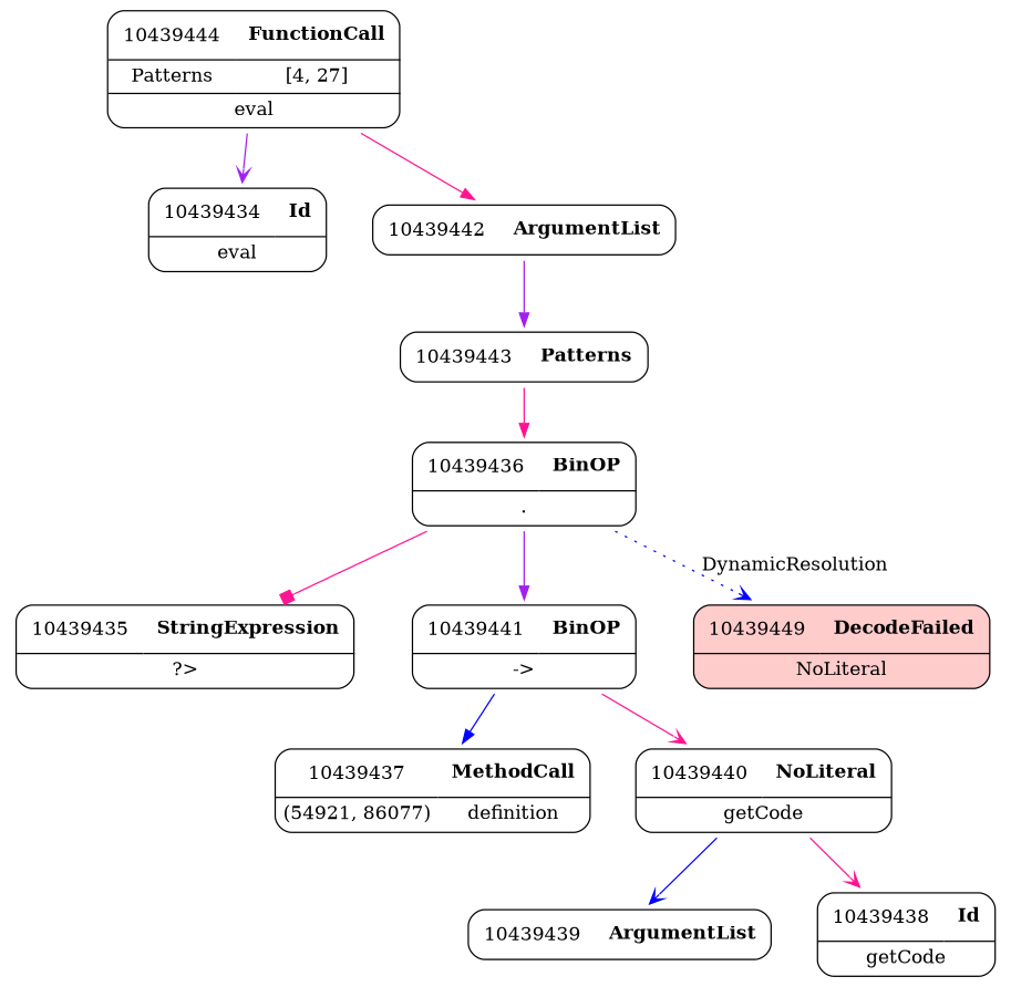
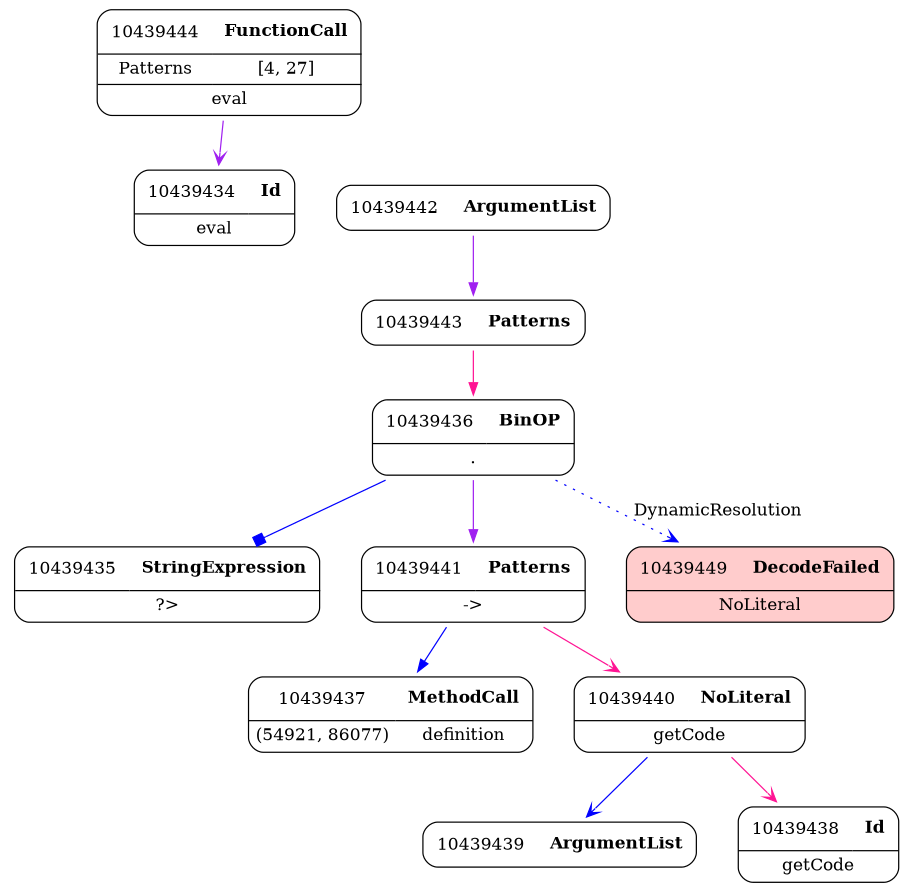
  digraph {
    node [shape=none]
    edge [arrowhead=normal color=blue weight=2]
    n1 [label=<<TABLE border='1' cellspacing='0' cellpadding='10' style='rounded' ><TR><TD border='0'>10439439</TD><TD border='0'><B>ArgumentList</B></TD></TR></TABLE>>]
    n2 [label=<<TABLE border='1' cellspacing='0' cellpadding='10' style='rounded' ><TR><TD border='0'>10439438</TD><TD border='0'><B>Id</B></TD></TR><HR/><TR><TD border='0' cellpadding='5' colspan='2'>getCode</TD></TR></TABLE>>]
    n3 [label=<<TABLE border='1' cellspacing='0' cellpadding='10' style='rounded' ><TR><TD border='0'>10439437</TD><TD border='0'><B>MethodCall</B></TD></TR><HR/><TR><TD border='0' cellpadding='5'>(54921, 86077)</TD><TD border='0' cellpadding='5'>definition</TD></TR></TABLE>>]
    n4 [label=<<TABLE border='1' cellspacing='0' cellpadding='10' style='rounded' ><TR><TD border='0'>10439436</TD><TD border='0'><B>BinOP</B></TD></TR><HR/><TR><TD border='0' cellpadding='5' colspan='2'>.</TD></TR></TABLE>>]
    n5 [label=<<TABLE border='1' cellspacing='0' cellpadding='10' style='rounded' ><TR><TD border='0'>10439435</TD><TD border='0'><B>StringExpression</B></TD></TR><HR/><TR><TD border='0' cellpadding='5' colspan='2'>?&gt;</TD></TR></TABLE>>]
-   n6 [label=<<TABLE border='1' cellspacing='0' cellpadding='10' style='rounded' ><TR><TD border='0'>10439441</TD><TD border='0'><B>BinOP</B></TD></TR><HR/><TR><TD border='0' cellpadding='5' colspan='2'>-&gt;</TD></TR></TABLE>>]
+   n6 [label=<<TABLE border='1' cellspacing='0' cellpadding='10' style='rounded' ><TR><TD border='0'>10439441</TD><TD border='0'><B>Patterns</B></TD></TR><HR/><TR><TD border='0' cellpadding='5' colspan='2'>-&gt;</TD></TR></TABLE>>]
    n7 [label=<<TABLE border='1' cellspacing='0' cellpadding='10' style='rounded' bgcolor='#FFCCCC' ><TR><TD border='0'>10439449</TD><TD border='0'><B>DecodeFailed</B></TD></TR><HR/><TR><TD border='0' cellpadding='5' colspan='2'>NoLiteral</TD></TR></TABLE>>]
    n8 [label=<<TABLE border='1' cellspacing='0' cellpadding='10' style='rounded' ><TR><TD border='0'>10439440</TD><TD border='0'><B>NoLiteral</B></TD></TR><HR/><TR><TD border='0' cellpadding='5' colspan='2'>getCode</TD></TR></TABLE>>]
    n9 [label=<<TABLE border='1' cellspacing='0' cellpadding='10' style='rounded' ><TR><TD border='0'>10439434</TD><TD border='0'><B>Id</B></TD></TR><HR/><TR><TD border='0' cellpadding='5' colspan='2'>eval</TD></TR></TABLE>>]
    n10 [label=<<TABLE border='1' cellspacing='0' cellpadding='10' style='rounded' ><TR><TD border='0'>10439444</TD><TD border='0'><B>FunctionCall</B></TD></TR><HR/><TR><TD border='0' cellpadding='5'>Patterns</TD><TD border='0' cellpadding='5'>[4, 27]</TD></TR><HR/><TR><TD border='0' cellpadding='5' colspan='2'>eval</TD></TR></TABLE>>]
    n11 [label=<<TABLE border='1' cellspacing='0' cellpadding='10' style='rounded' ><TR><TD border='0'>10439442</TD><TD border='0'><B>ArgumentList</B></TD></TR></TABLE>>]
    n12 [label=<<TABLE border='1' cellspacing='0' cellpadding='10' style='rounded' ><TR><TD border='0'>10439443</TD><TD border='0'><B>Patterns</B></TD></TR></TABLE>>]
-   n4 -> n5 [arrowhead=box color=deeppink]
+   n4 -> n5 [arrowhead=box]
    n4 -> n6 [color=purple]
    n4 -> n7 [arrowhead=vee label=DynamicResolution style=dotted weight=""]
    n6 -> n3
    n6 -> n8 [arrowhead=vee color=deeppink]
    n8 -> n1 [arrowhead=vee]
    n8 -> n2 [arrowhead=vee color=deeppink]
    n10 -> n9 [arrowhead=vee color=purple]
-   n10 -> n11 [color=deeppink]
    n11 -> n12 [color=purple]
    n12 -> n4 [color=deeppink]
  }
